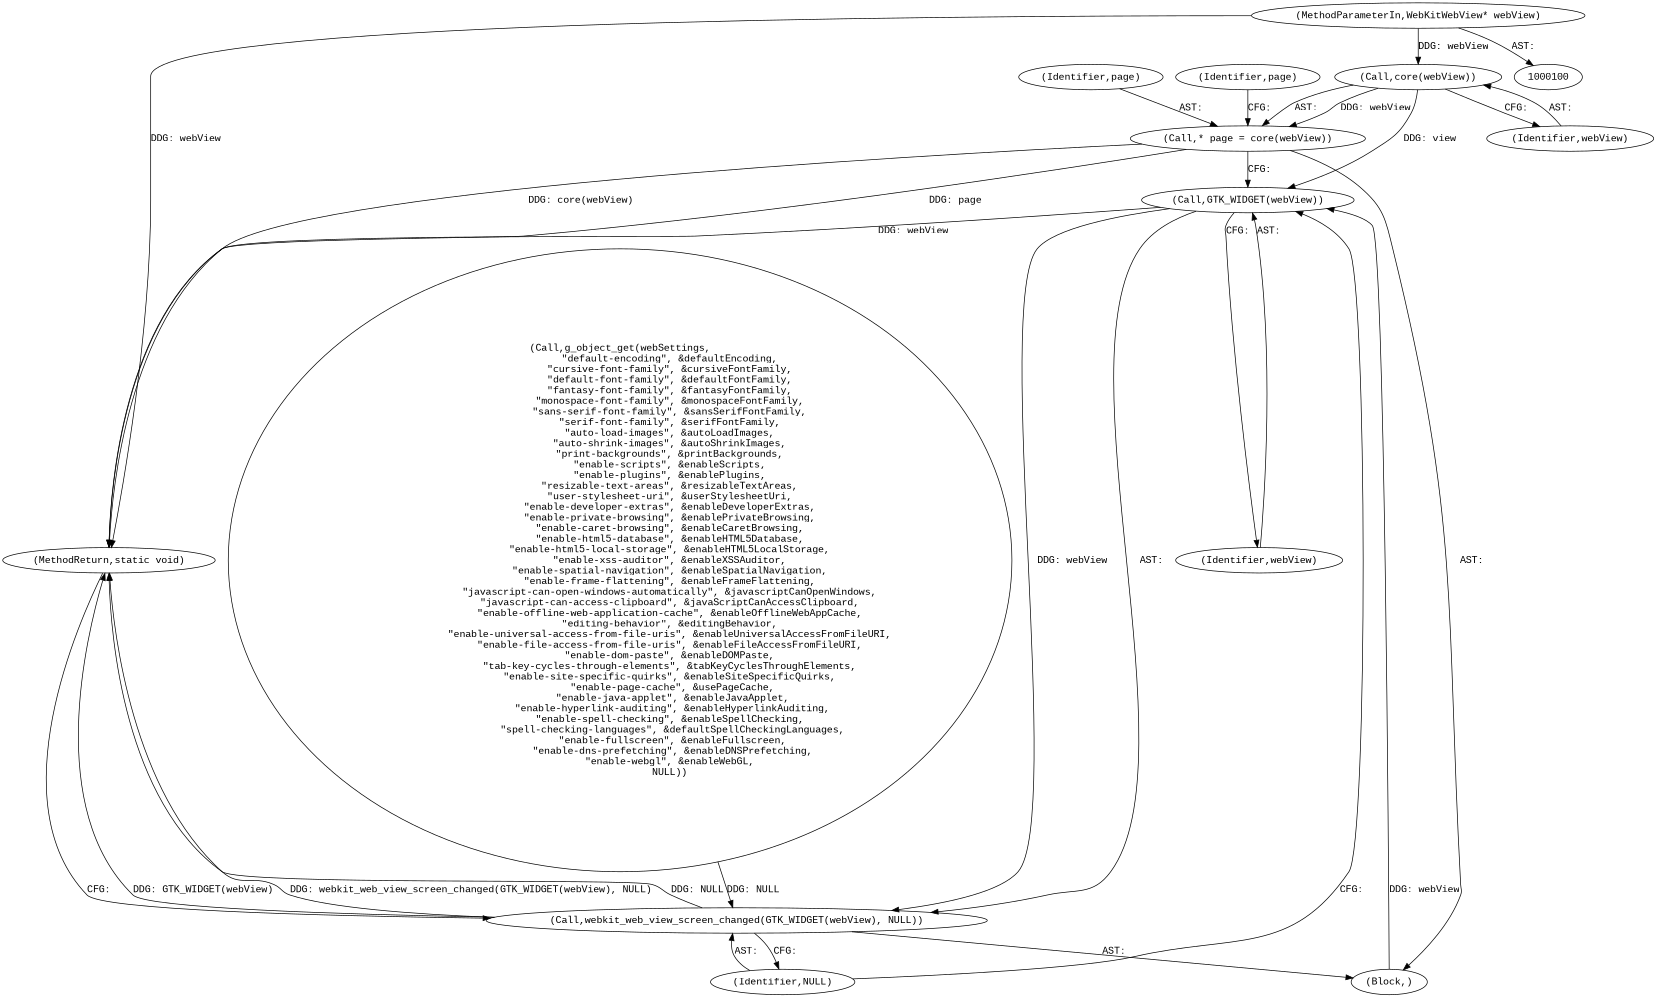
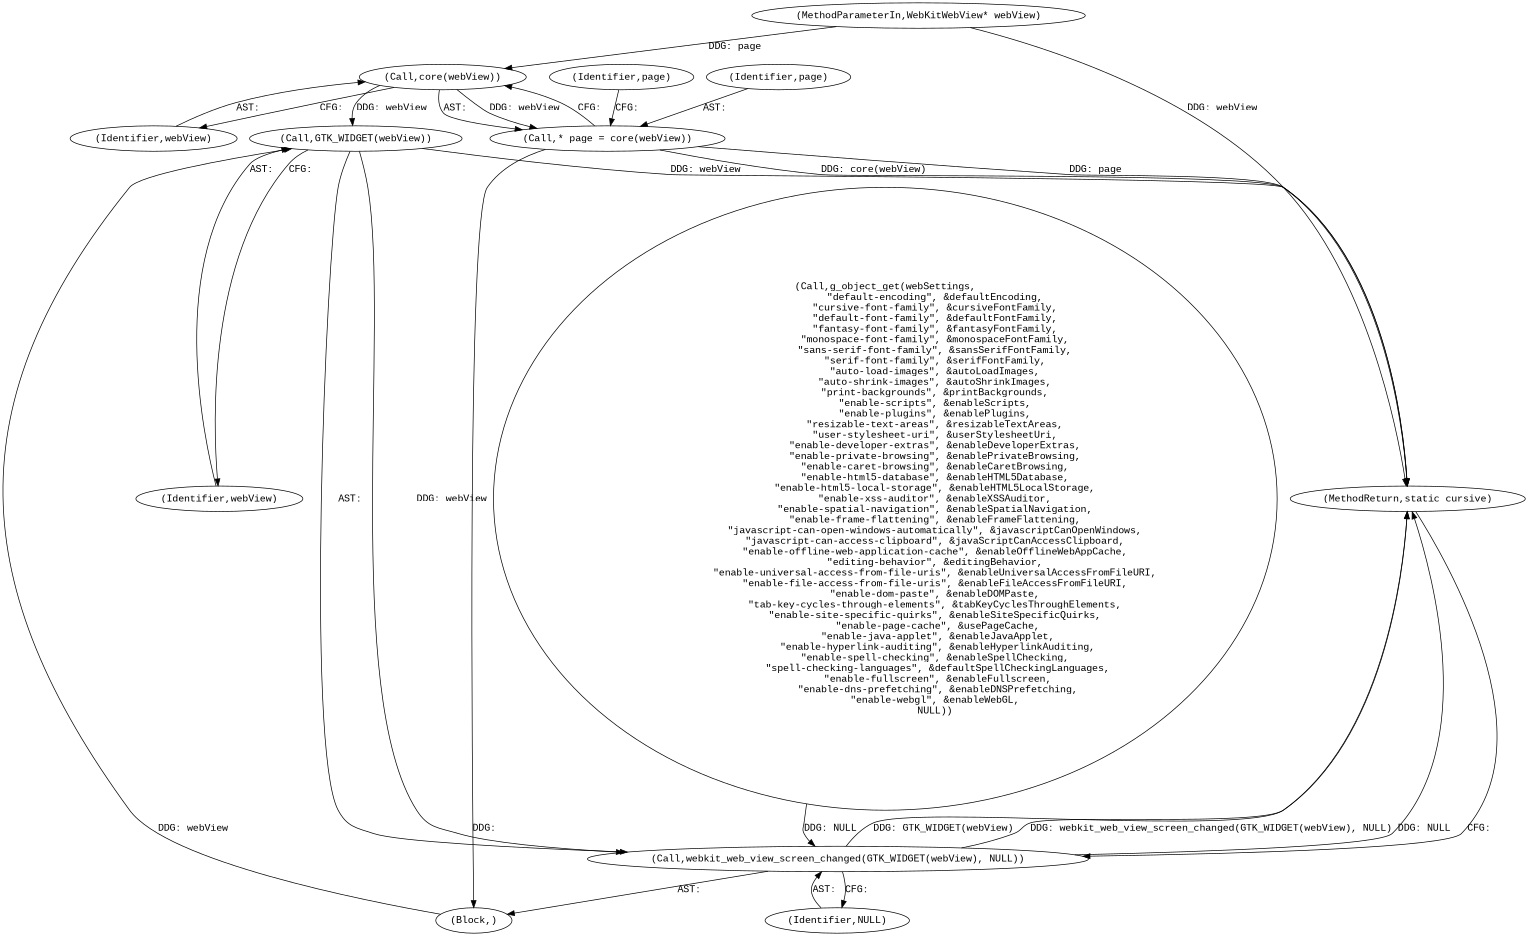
  digraph {
    fontname="Liberation Mono"
    node [fontname="Liberation Mono"]
    edge [fontname="Liberation Mono"]
    n1 [label="(MethodParameterIn,WebKitWebView* webView)"]
    n2 [label="(Call,core(webView))"]
-   n3 [label="(MethodReturn,static void)"]
-   1000100
+   n3 [label="(MethodReturn,static cursive)"]
    n5 [label="(Call,GTK_WIDGET(webView))"]
    n6 [label="(Call,* page = core(webView))"]
    n7 [label="(Identifier,webView)"]
    n8 [label="(Call,webkit_web_view_screen_changed(GTK_WIDGET(webView), NULL))"]
    n9 [label="(Identifier,webView)"]
    n10 [label="(Block,)"]
    n11 [label="(Identifier,NULL)"]
    n12 [label="(Identifier,page)"]
    n13 [label="(Identifier,page)"]
    n14 [label="(Call,g_object_get(webSettings,\n                 \"default-encoding\", &defaultEncoding,\n                 \"cursive-font-family\", &cursiveFontFamily,\n                 \"default-font-family\", &defaultFontFamily,\n                 \"fantasy-font-family\", &fantasyFontFamily,\n                 \"monospace-font-family\", &monospaceFontFamily,\n                 \"sans-serif-font-family\", &sansSerifFontFamily,\n                 \"serif-font-family\", &serifFontFamily,\n                 \"auto-load-images\", &autoLoadImages,\n                 \"auto-shrink-images\", &autoShrinkImages,\n                 \"print-backgrounds\", &printBackgrounds,\n                 \"enable-scripts\", &enableScripts,\n                 \"enable-plugins\", &enablePlugins,\n                 \"resizable-text-areas\", &resizableTextAreas,\n                 \"user-stylesheet-uri\", &userStylesheetUri,\n                 \"enable-developer-extras\", &enableDeveloperExtras,\n                 \"enable-private-browsing\", &enablePrivateBrowsing,\n                 \"enable-caret-browsing\", &enableCaretBrowsing,\n                 \"enable-html5-database\", &enableHTML5Database,\n                 \"enable-html5-local-storage\", &enableHTML5LocalStorage,\n                 \"enable-xss-auditor\", &enableXSSAuditor,\n                 \"enable-spatial-navigation\", &enableSpatialNavigation,\n                 \"enable-frame-flattening\", &enableFrameFlattening,\n                 \"javascript-can-open-windows-automatically\", &javascriptCanOpenWindows,\n                 \"javascript-can-access-clipboard\", &javaScriptCanAccessClipboard,\n                 \"enable-offline-web-application-cache\", &enableOfflineWebAppCache,\n                 \"editing-behavior\", &editingBehavior,\n                 \"enable-universal-access-from-file-uris\", &enableUniversalAccessFromFileURI,\n                 \"enable-file-access-from-file-uris\", &enableFileAccessFromFileURI,\n                 \"enable-dom-paste\", &enableDOMPaste,\n                 \"tab-key-cycles-through-elements\", &tabKeyCyclesThroughElements,\n                 \"enable-site-specific-quirks\", &enableSiteSpecificQuirks,\n                  \"enable-page-cache\", &usePageCache,\n                  \"enable-java-applet\", &enableJavaApplet,\n                  \"enable-hyperlink-auditing\", &enableHyperlinkAuditing,\n                 \"enable-spell-checking\", &enableSpellChecking,\n                  \"spell-checking-languages\", &defaultSpellCheckingLanguages,\n                  \"enable-fullscreen\", &enableFullscreen,\n                  \"enable-dns-prefetching\", &enableDNSPrefetching,\n                 \"enable-webgl\", &enableWebGL,\n                 NULL))"]
-   n1 -> n2 [label="DDG: webView"]
+   n1 -> n2 [label="DDG: page"]
    n1 -> n3 [label="DDG: webView"]
-   n1 -> 1000100 [label="AST: "]
-   n2 -> n5 [label="DDG: view"]
+   n2 -> n5 [label="DDG: webView"]
    n2 -> n6 [label="AST: "]
    n2 -> n6 [label="DDG: webView"]
    n2 -> n7 [label="CFG: "]
    n3 -> n8 [label="CFG: "]
    n5 -> n3 [label="DDG: webView"]
    n5 -> n8 [label="AST: "]
    n5 -> n8 [label="DDG: webView"]
    n5 -> n9 [label="CFG: "]
-   n6 -> n5 [label="CFG: "]
+   n6 -> n2 [label="CFG: "]
    n6 -> n3 [label="DDG: page"]
    n6 -> n3 [label="DDG: core(webView)"]
-   n6 -> n10 [label="AST: "]
+   n6 -> n10 [label="DDG: "]
    n7 -> n2 [label="AST: "]
    n8 -> n3 [label="DDG: GTK_WIDGET(webView)"]
    n8 -> n3 [label="DDG: webkit_web_view_screen_changed(GTK_WIDGET(webView), NULL)"]
    n8 -> n3 [label="DDG: NULL"]
    n8 -> n10 [label="AST: "]
    n8 -> n11 [label="CFG: "]
    n9 -> n5 [label="AST: "]
    n10 -> n5 [label="DDG: webView"]
-   n11 -> n5 [label="CFG: "]
    n11 -> n8 [label="AST: "]
    n12 -> n6 [label="CFG: "]
    n13 -> n6 [label="AST: "]
    n14 -> n8 [label="DDG: NULL"]
  }
